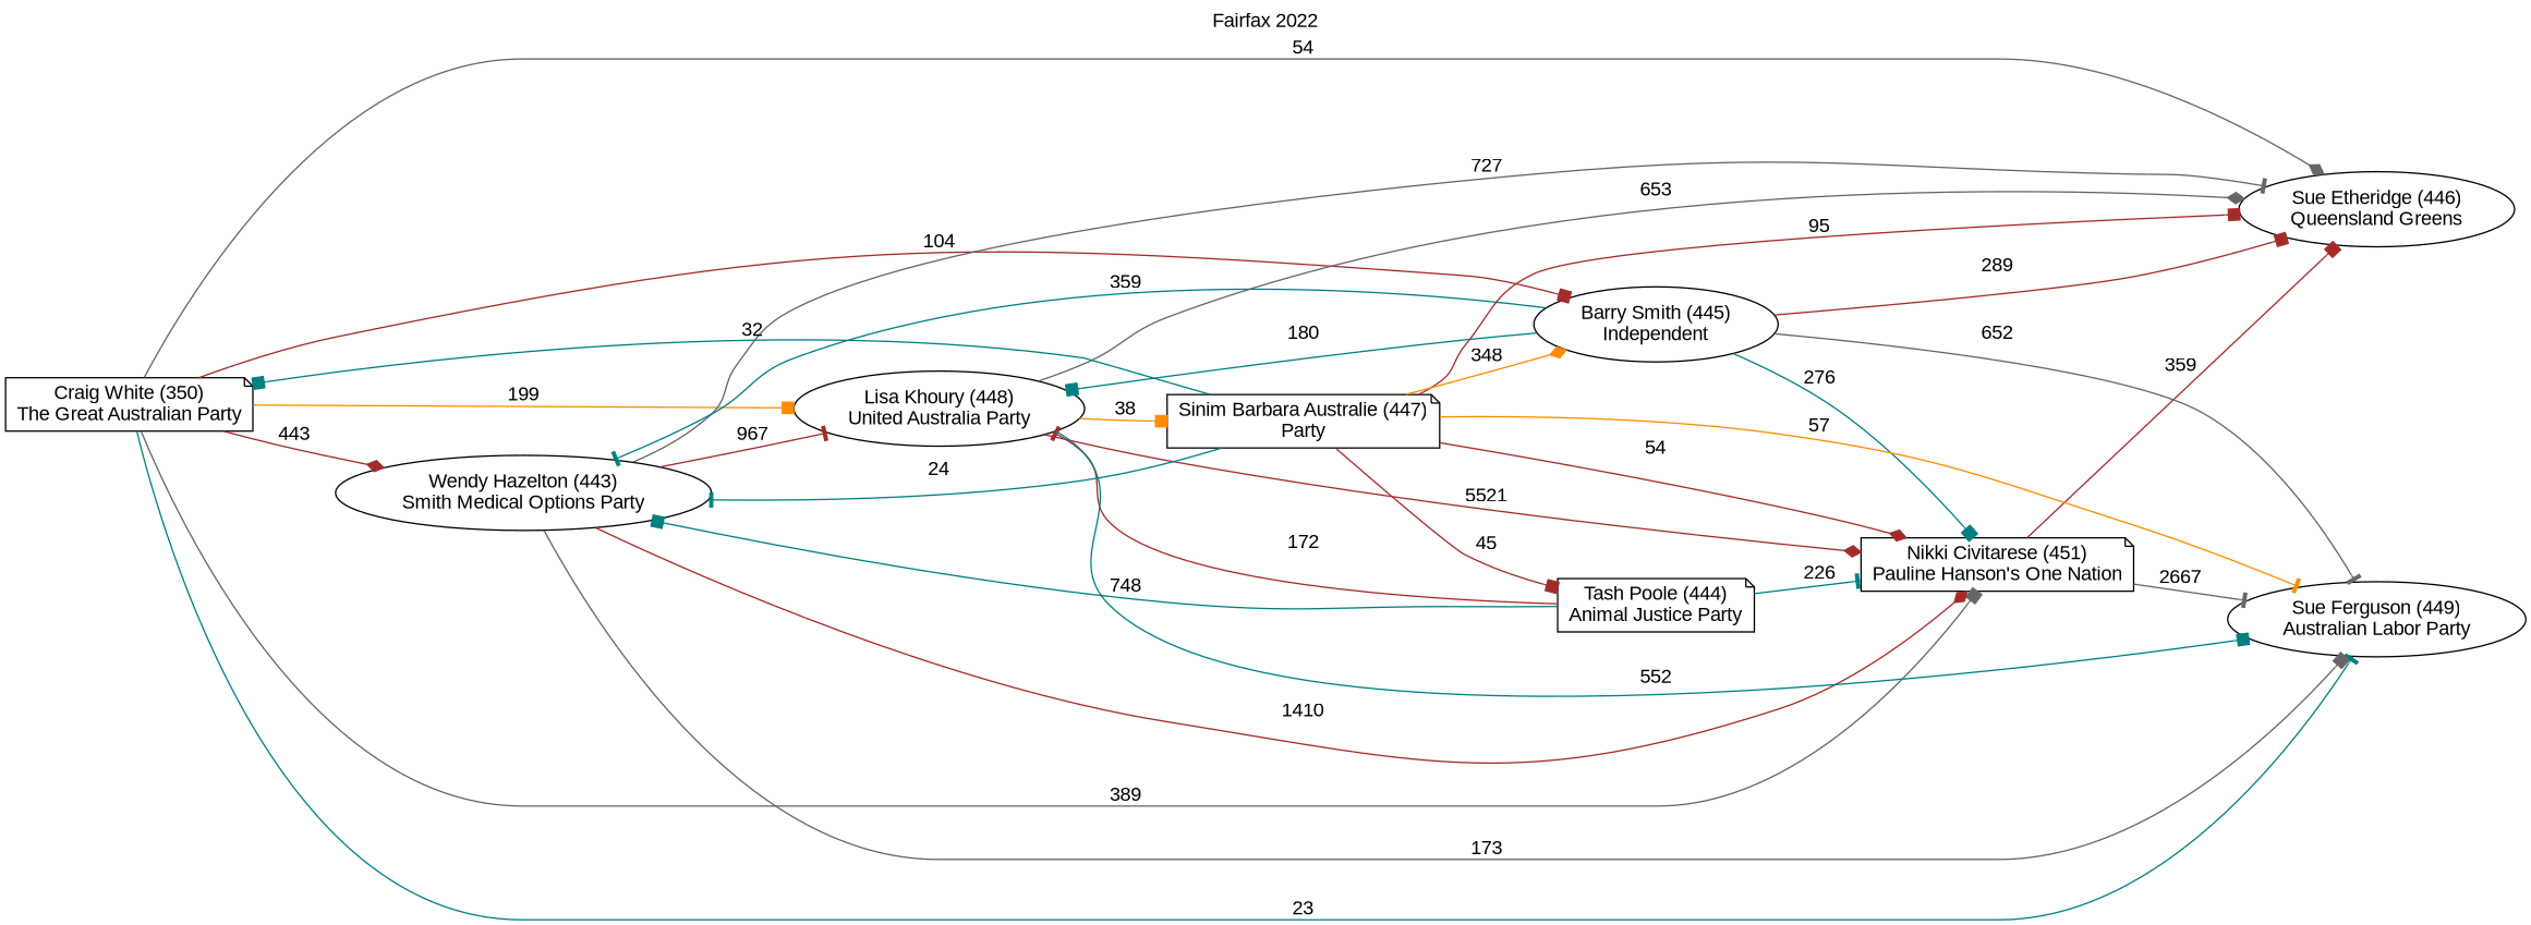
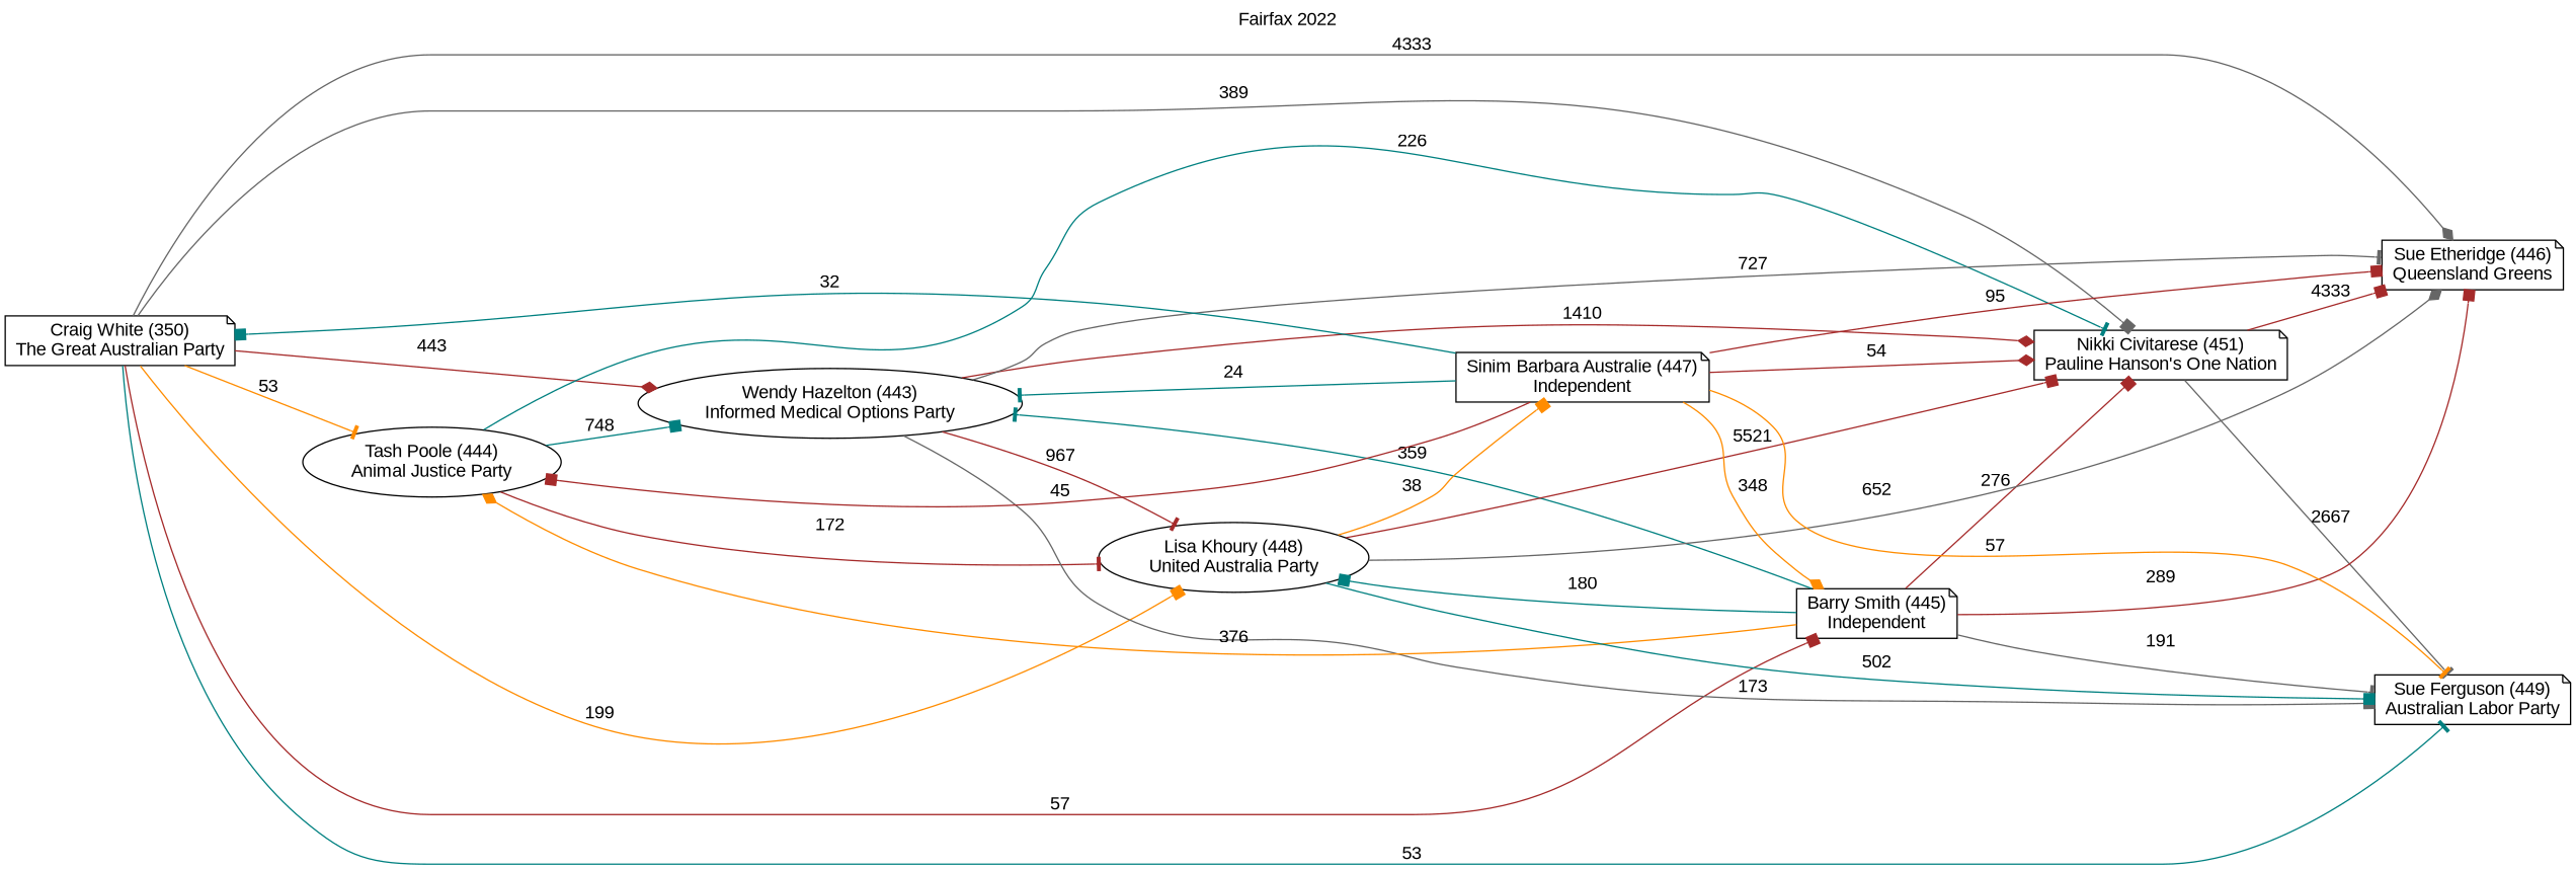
  digraph {
    fontname="Liberation Sans"
    label="Fairfax 2022"
    labelloc=t
    mclimit=10
    rankdir=LR
    node [fontname="Liberation Sans" shape=note]
    edge [arrowhead=box color=brown fontname="Liberation Sans"]
    n1 [label="Craig White (350)\nThe Great Australian Party"]
    n2 [label="Nikki Civitarese (451)\nPauline Hanson's One Nation"]
-   n3 [label="Tash Poole (444)\nAnimal Justice Party"]
-   n4 [label="Wendy Hazelton (443)\nSmith Medical Options Party" shape=ellipse]
-   n5 [label="Sue Etheridge (446)\nQueensland Greens" shape=ellipse]
-   n6 [label="Sue Ferguson (449)\nAustralian Labor Party" shape=ellipse]
-   n7 [label="Barry Smith (445)\nIndependent" shape=ellipse]
+   n3 [label="Tash Poole (444)\nAnimal Justice Party" shape=ellipse]
+   n4 [label="Wendy Hazelton (443)\nInformed Medical Options Party" shape=ellipse]
+   n5 [label="Sue Etheridge (446)\nQueensland Greens"]
+   n6 [label="Sue Ferguson (449)\nAustralian Labor Party"]
+   n7 [label="Barry Smith (445)\nIndependent"]
    n8 [label="Lisa Khoury (448)\nUnited Australia Party" shape=ellipse]
-   n9 [label="Sinim Barbara Australie (447)\nParty"]
+   n9 [label="Sinim Barbara Australie (447)\nIndependent"]
    n1 -> n2 [color=gray40 label=389]
+   n1 -> n3 [arrowhead=tee color=darkorange label=53]
    n1 -> n4 [arrowhead=diamond label=443]
-   n1 -> n5 [arrowhead=diamond color=gray40 label=54]
-   n1 -> n6 [arrowhead=tee color=teal label=23]
-   n1 -> n7 [label=104]
+   n1 -> n5 [arrowhead=diamond color=gray40 label=4333]
+   n1 -> n6 [arrowhead=tee color=teal label=53]
+   n1 -> n7 [label=57]
    n1 -> n8 [color=darkorange label=199]
-   n2 -> n5 [label=359]
+   n2 -> n5 [label=4333]
    n2 -> n6 [arrowhead=tee color=gray40 label=2667]
    n3 -> n2 [arrowhead=tee color=teal label=226]
    n3 -> n4 [color=teal label=748]
    n3 -> n8 [arrowhead=tee label=172]
    n4 -> n2 [arrowhead=diamond label=1410]
    n4 -> n5 [arrowhead=tee color=gray40 label=727]
    n4 -> n6 [color=gray40 label=173]
    n4 -> n8 [arrowhead=tee label=967]
-   n7 -> n2 [color=teal label=276]
+   n7 -> n2 [label=276]
+   n7 -> n3 [arrowhead=diamond color=darkorange label=376]
    n7 -> n4 [arrowhead=tee color=teal label=359]
    n7 -> n5 [label=289]
-   n7 -> n6 [arrowhead=tee color=gray40 label=652]
+   n7 -> n6 [arrowhead=tee color=gray40 label=191]
    n7 -> n8 [color=teal label=180]
-   n8 -> n2 [arrowhead=diamond label=5521]
-   n8 -> n5 [arrowhead=diamond color=gray40 label=653]
-   n8 -> n6 [color=teal label=552]
+   n8 -> n2 [label=5521]
+   n8 -> n5 [arrowhead=diamond color=gray40 label=652]
+   n8 -> n6 [color=teal label=502]
    n8 -> n9 [color=darkorange label=38]
    n9 -> n1 [color=teal label=32]
    n9 -> n2 [arrowhead=diamond label=54]
    n9 -> n3 [label=45]
    n9 -> n4 [arrowhead=tee color=teal label=24]
    n9 -> n5 [label=95]
    n9 -> n6 [arrowhead=tee color=darkorange label=57]
    n9 -> n7 [arrowhead=diamond color=darkorange label=348]
  }
